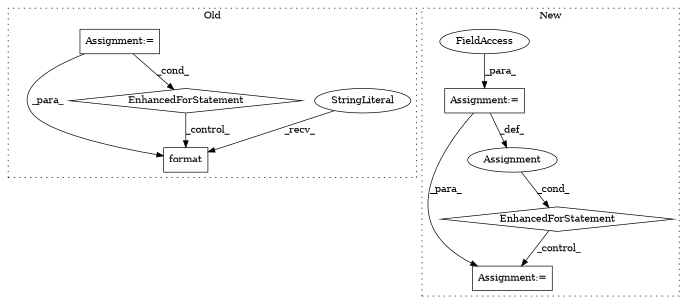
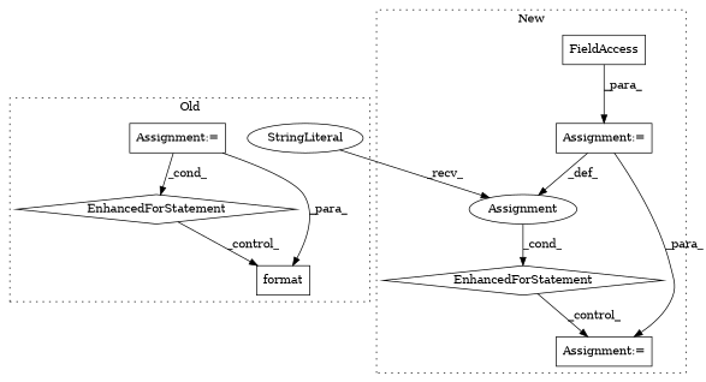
  digraph {
    node [a=7 l=6 s="13437,13524" shape=box]
    n1 [a=32 l="7,1" label=format s="13437,13454"]
    n2 [a=45 label=StringLiteral s=13430 shape=ellipse]
    n3 [a=70 l="57,2" label=EnhancedForStatement s="13286,13361" shape=diamond]
    n4 [l=1 label="Assignment:=" s=13260]
    n5 [a=70 l="61,2" label=EnhancedForStatement shape=diamond]
    n6 [l="61,2" label="Assignment:="]
    n7 [l=1 label="Assignment:=" s=13770]
-   n8 [a=22 l=13 label=FieldAccess s=13511 shape=ellipse]
+   n8 [a=22 l=13 label=FieldAccess s=13511]
    n9 [a=42 label=Assignment s=13502 shape=ellipse]
    subgraph cluster_1 {
      label=Old
      style=dotted
      n1
      n2
      n3
      n4
    }
    subgraph cluster_2 {
      label=New
      style=dotted
      n5
      n6
      n7
      n8
      n9
    }
-   n2 -> n1 [label=_recv_]
+   n2 -> n9 [label=_recv_]
    n3 -> n1 [label=_control_]
    n4 -> n1 [label=_para_]
    n4 -> n3 [label=_cond_]
    n5 -> n7 [label=_control_]
    n6 -> n7 [label=_para_]
    n6 -> n9 [label=_def_]
    n8 -> n6 [label=_para_]
    n9 -> n5 [label=_cond_]
  }
